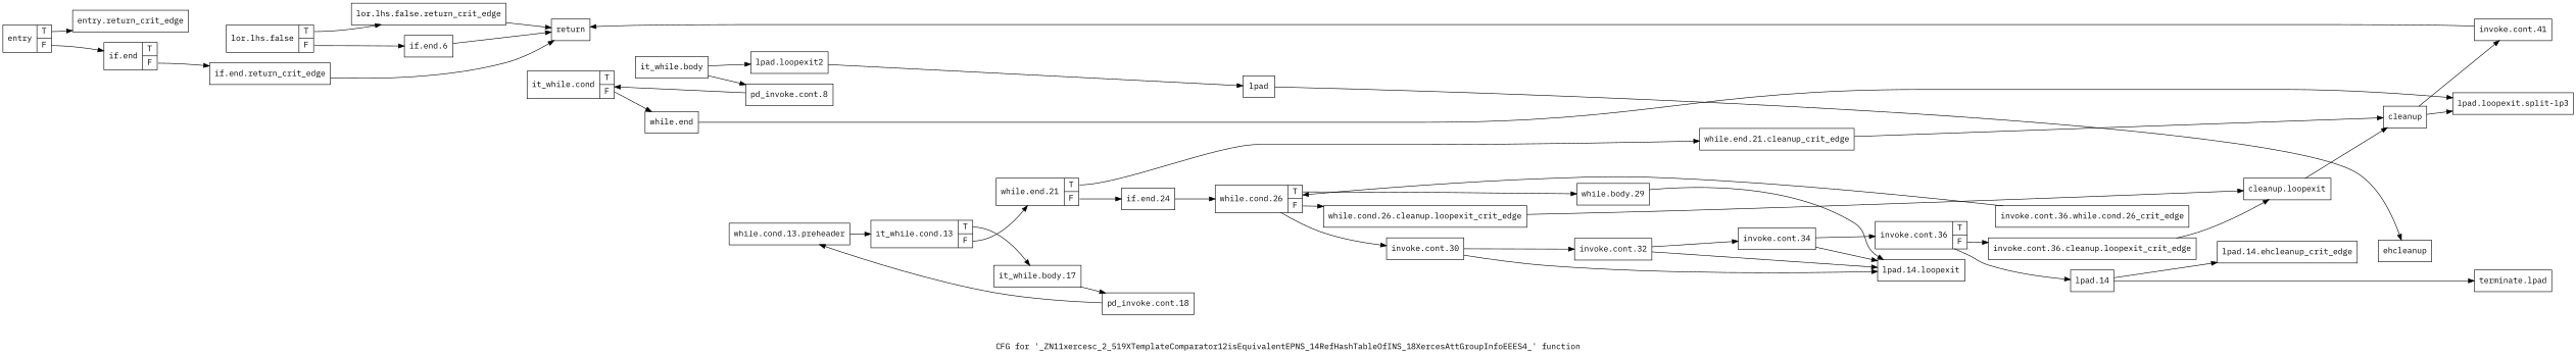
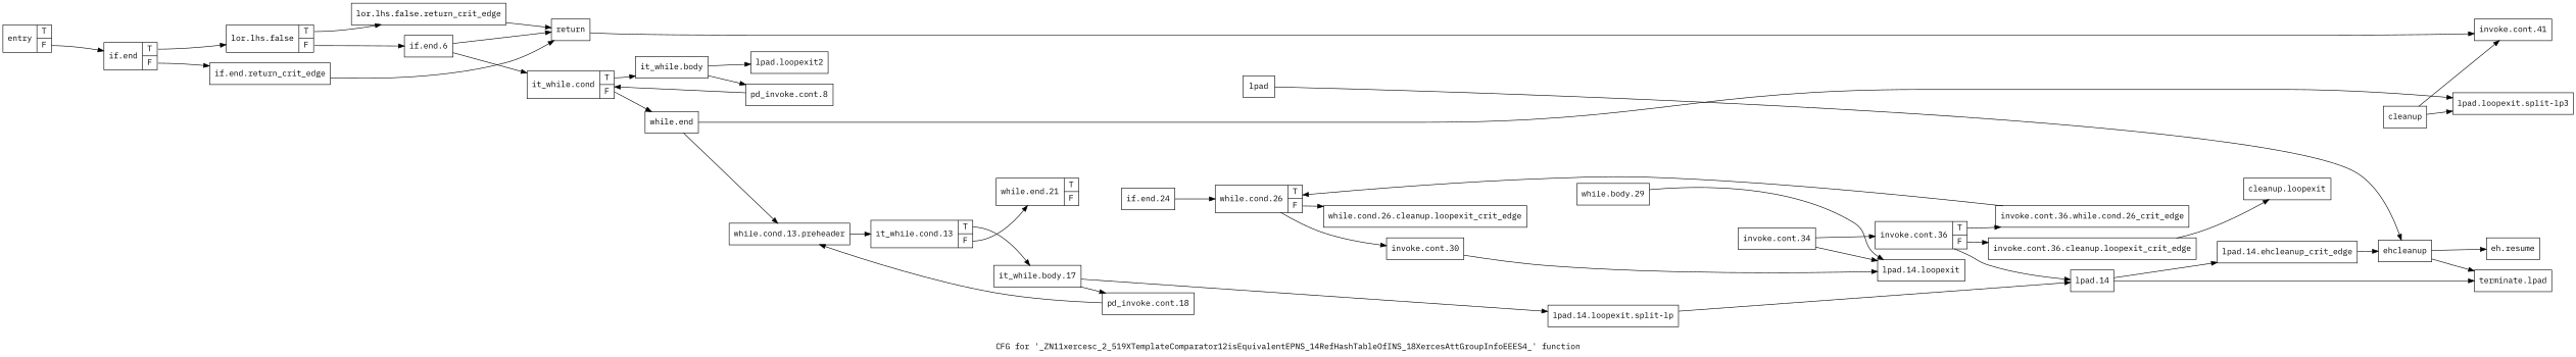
  digraph {
    fontname="IBM Plex Mono"
    label="CFG for '_ZN11xercesc_2_519XTemplateComparator12isEquivalentEPNS_14RefHashTableOfINS_18XercesAttGroupInfoEEES4_' function"
    rankdir=LR
    node [fontname="IBM Plex Mono" shape=record]
    edge [fontname="IBM Plex Mono"]
    n1 [label="{entry|{<s0>T|<s1>F}}"]
-   n2 [label="{entry.return_crit_edge}"]
    n3 [label="{if.end|{<s0>T|<s1>F}}"]
    n4 [label="{lor.lhs.false|{<s0>T|<s1>F}}"]
    n5 [label="{if.end.return_crit_edge}"]
    n6 [label="{return}"]
    n7 [label="{lor.lhs.false.return_crit_edge}"]
    n8 [label="{if.end.6}"]
    n9 [label="{it_while.cond|{<s0>T|<s1>F}}"]
    n10 [label="{it_while.body}"]
    n11 [label="{while.end}"]
    n12 [label="{pd_invoke.cont.8}"]
    n13 [label="{lpad.loopexit2}"]
    n14 [label="{lpad.loopexit.split-lp3}"]
    n15 [label="{while.cond.13.preheader}"]
    n16 [label="{lpad}"]
    n17 [label="{it_while.cond.13|{<s0>T|<s1>F}}"]
    n18 [label="{ehcleanup}"]
    n19 [label="{terminate.lpad}"]
+   n20 [label="{eh.resume}"]
    n21 [label="{it_while.body.17}"]
    n22 [label="{while.end.21|{<s0>T|<s1>F}}"]
    n23 [label="{pd_invoke.cont.18}"]
-   n25 [label="{while.end.21.cleanup_crit_edge}"]
+   n24 [label="{lpad.14.loopexit.split-lp}"]
    n26 [label="{if.end.24}"]
    n27 [label="{lpad.14}"]
    n28 [label="{cleanup}"]
    n29 [label="{while.cond.26|{<s0>T|<s1>F}}"]
    n30 [label="{lpad.14.ehcleanup_crit_edge}"]
    n31 [label="{lpad.14.loopexit}"]
    n32 [label="{invoke.cont.41}"]
    n33 [label="{while.body.29}"]
    n34 [label="{while.cond.26.cleanup.loopexit_crit_edge}"]
    n35 [label="{invoke.cont.30}"]
    n36 [label="{cleanup.loopexit}"]
-   n37 [label="{invoke.cont.32}"]
    n38 [label="{invoke.cont.34}"]
    n39 [label="{invoke.cont.36|{<s0>T|<s1>F}}"]
    n40 [label="{invoke.cont.36.while.cond.26_crit_edge}"]
    n41 [label="{invoke.cont.36.cleanup.loopexit_crit_edge}"]
-   n1 -> n2 [tailport=s0]
    n1 -> n3 [tailport=s1]
+   n3 -> n4 [tailport=s0]
    n3 -> n5 [tailport=s1]
    n4 -> n7 [tailport=s0]
    n4 -> n8 [tailport=s1]
    n5 -> n6
    n7 -> n6
    n8 -> n6
+   n8 -> n9
+   n9 -> n10 [tailport=s0]
    n9 -> n11 [tailport=s1]
    n10 -> n12
    n10 -> n13
    n11 -> n14
+   n11 -> n15
    n12 -> n9
-   n13 -> n16
    n15 -> n17
    n16 -> n18
    n17 -> n21 [tailport=s0]
    n17 -> n22 [tailport=s1]
+   n18 -> n19
+   n18 -> n20
    n21 -> n23
-   n22 -> n25 [tailport=s0]
-   n22 -> n26 [tailport=s1]
+   n21 -> n24
    n23 -> n15
-   n25 -> n28
+   n24 -> n27
    n26 -> n29
    n27 -> n19
    n27 -> n30
    n28 -> n14
    n28 -> n32
-   n29 -> n33 [tailport=s0]
    n29 -> n34 [tailport=s1]
    n29 -> n35
-   n32 -> n6
+   n30 -> n18
+   n6 -> n32
    n33 -> n31
-   n34 -> n36
    n35 -> n31
-   n35 -> n37
-   n36 -> n28
-   n37 -> n31
-   n37 -> n38
    n38 -> n31
    n38 -> n39
    n39 -> n27
+   n39 -> n40 [tailport=s0]
    n39 -> n41 [tailport=s1]
    n40 -> n29
    n41 -> n36
  }
